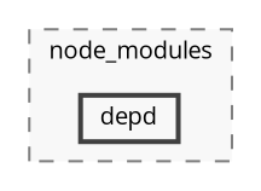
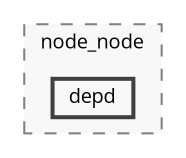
  digraph {
    compound=true
    fontname="Open Sans"
    n1 [color=grey25 fillcolor="#f8f8f8" fontname="Open Sans" fontsize=10 height=0.2 label=depd shape=box style="filled,bold" width=0.4]
    subgraph cluster_1 {
      bgcolor="#f8f8f8"
      fontsize=10
-     label=node_modules
+     label=node_node
      pencolor=grey50
      style="filled,dashed"
      n1
    }
  }
